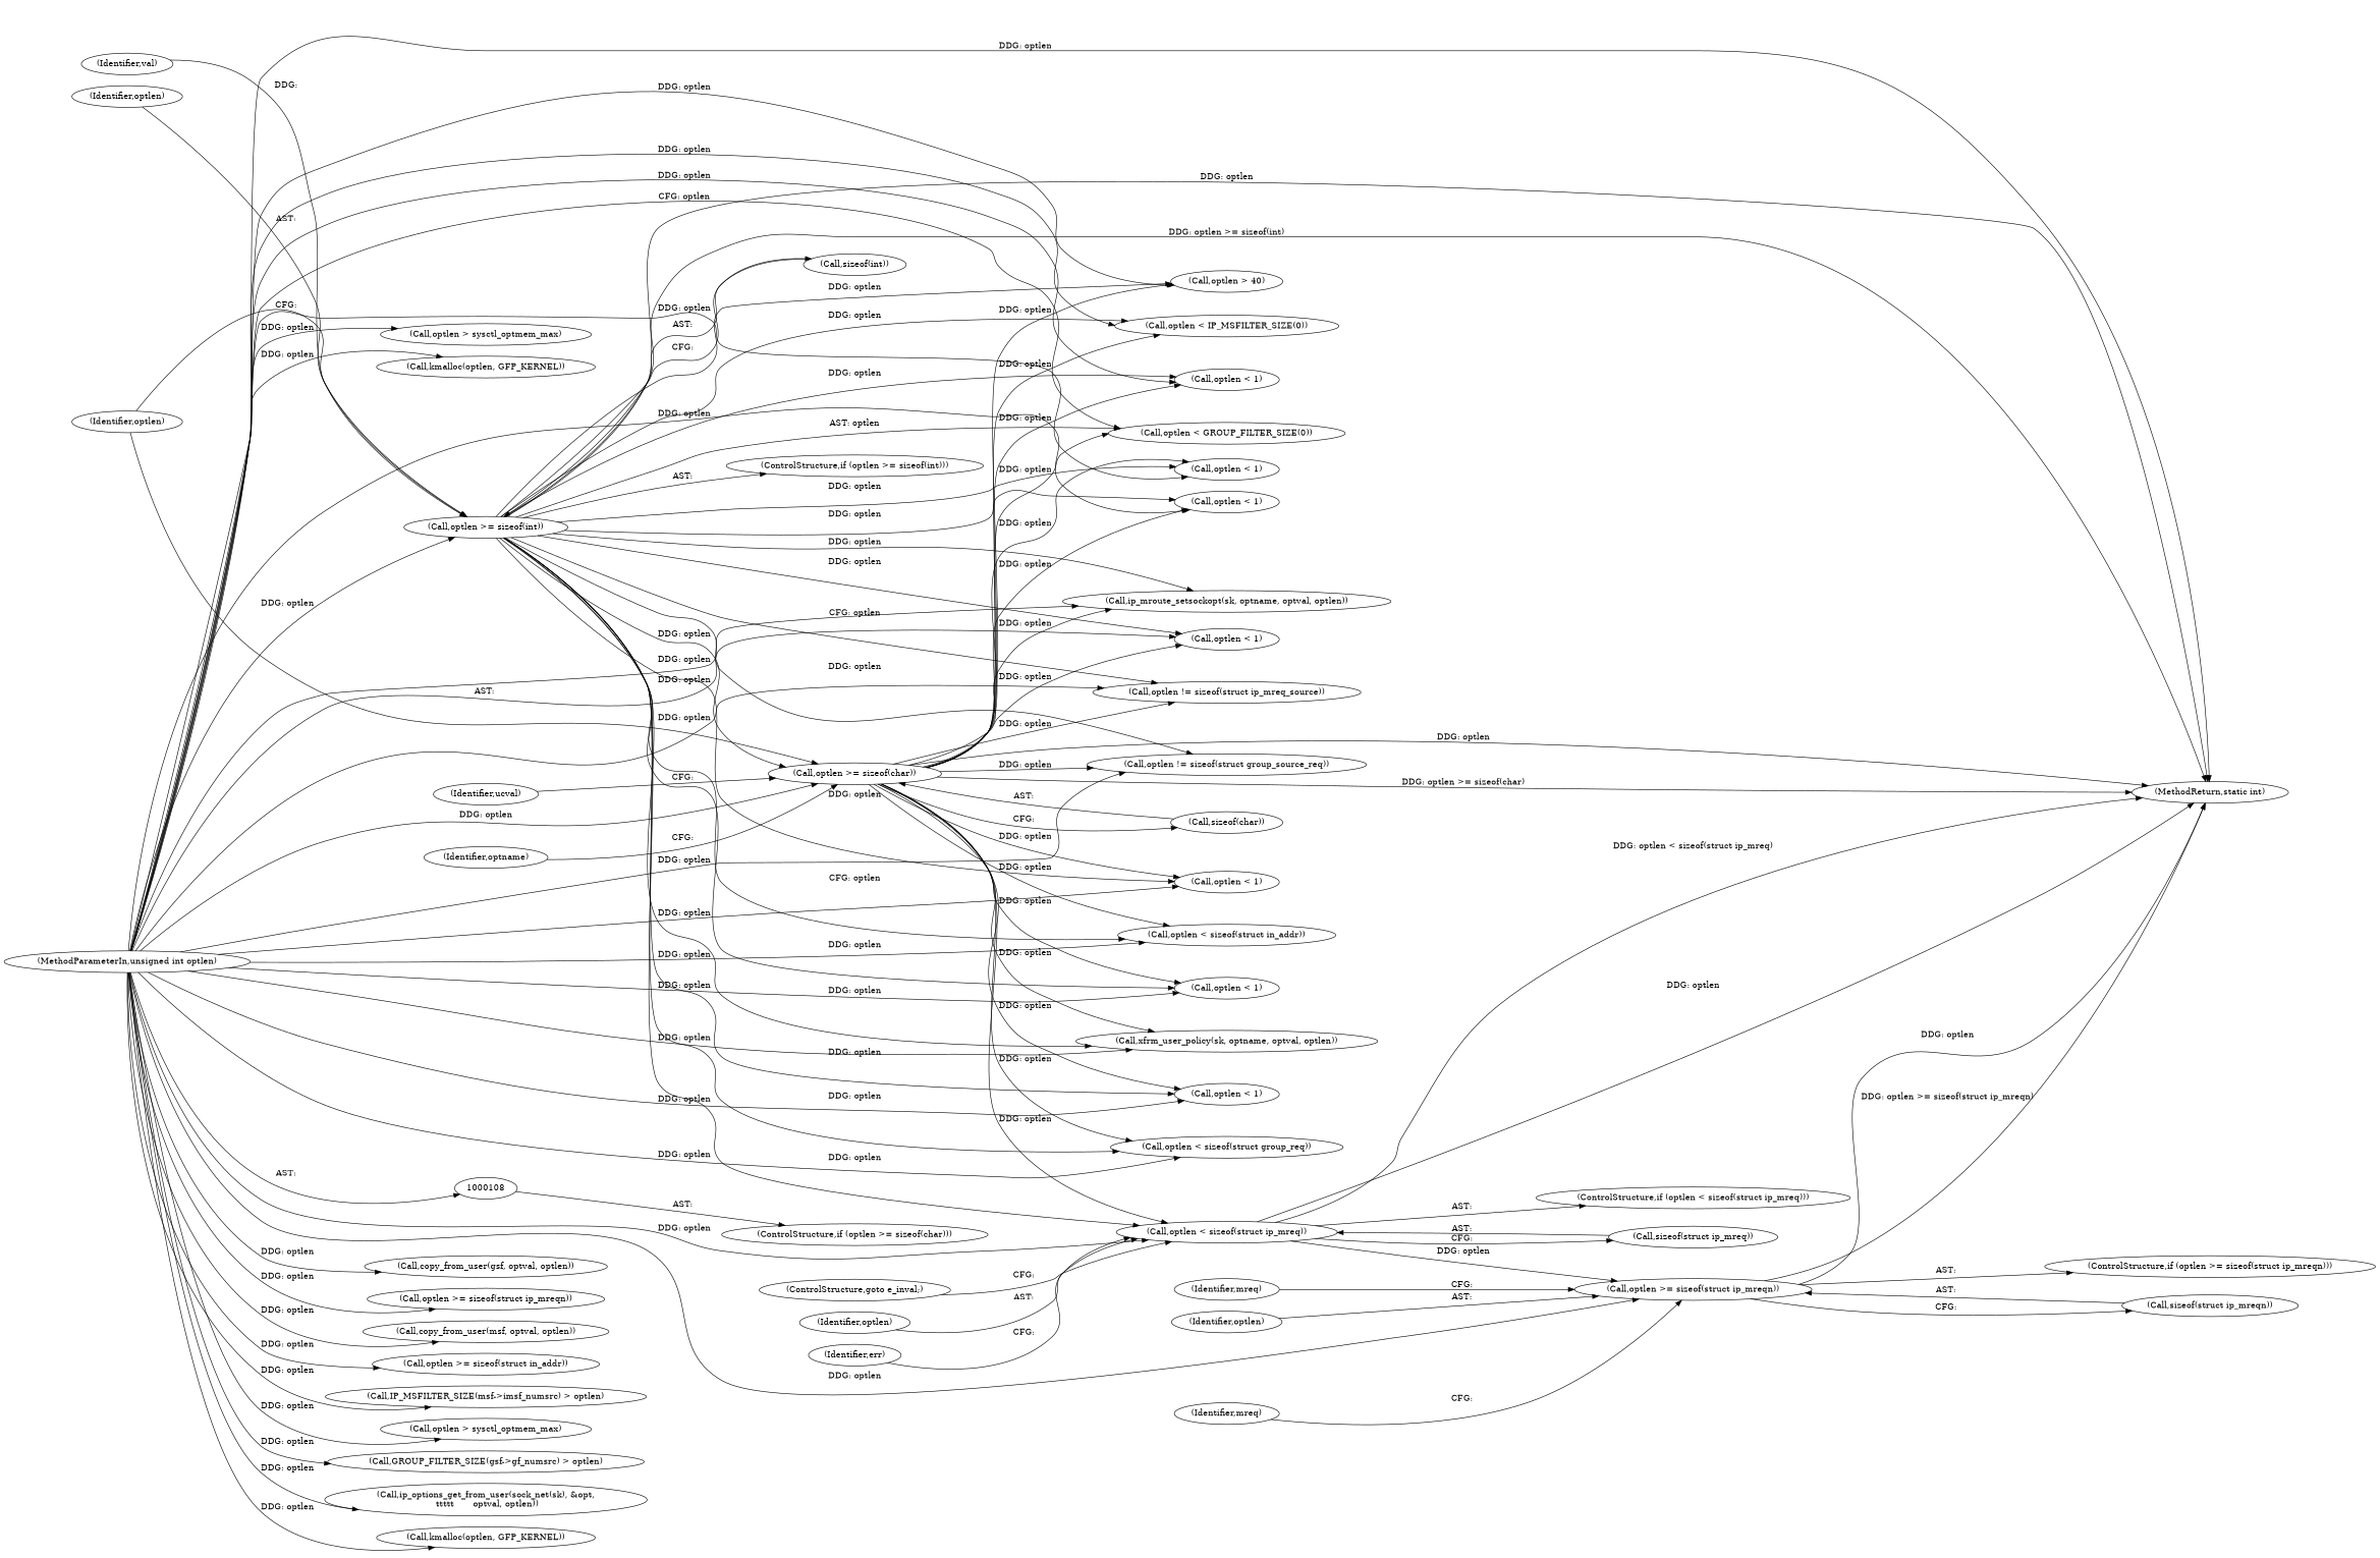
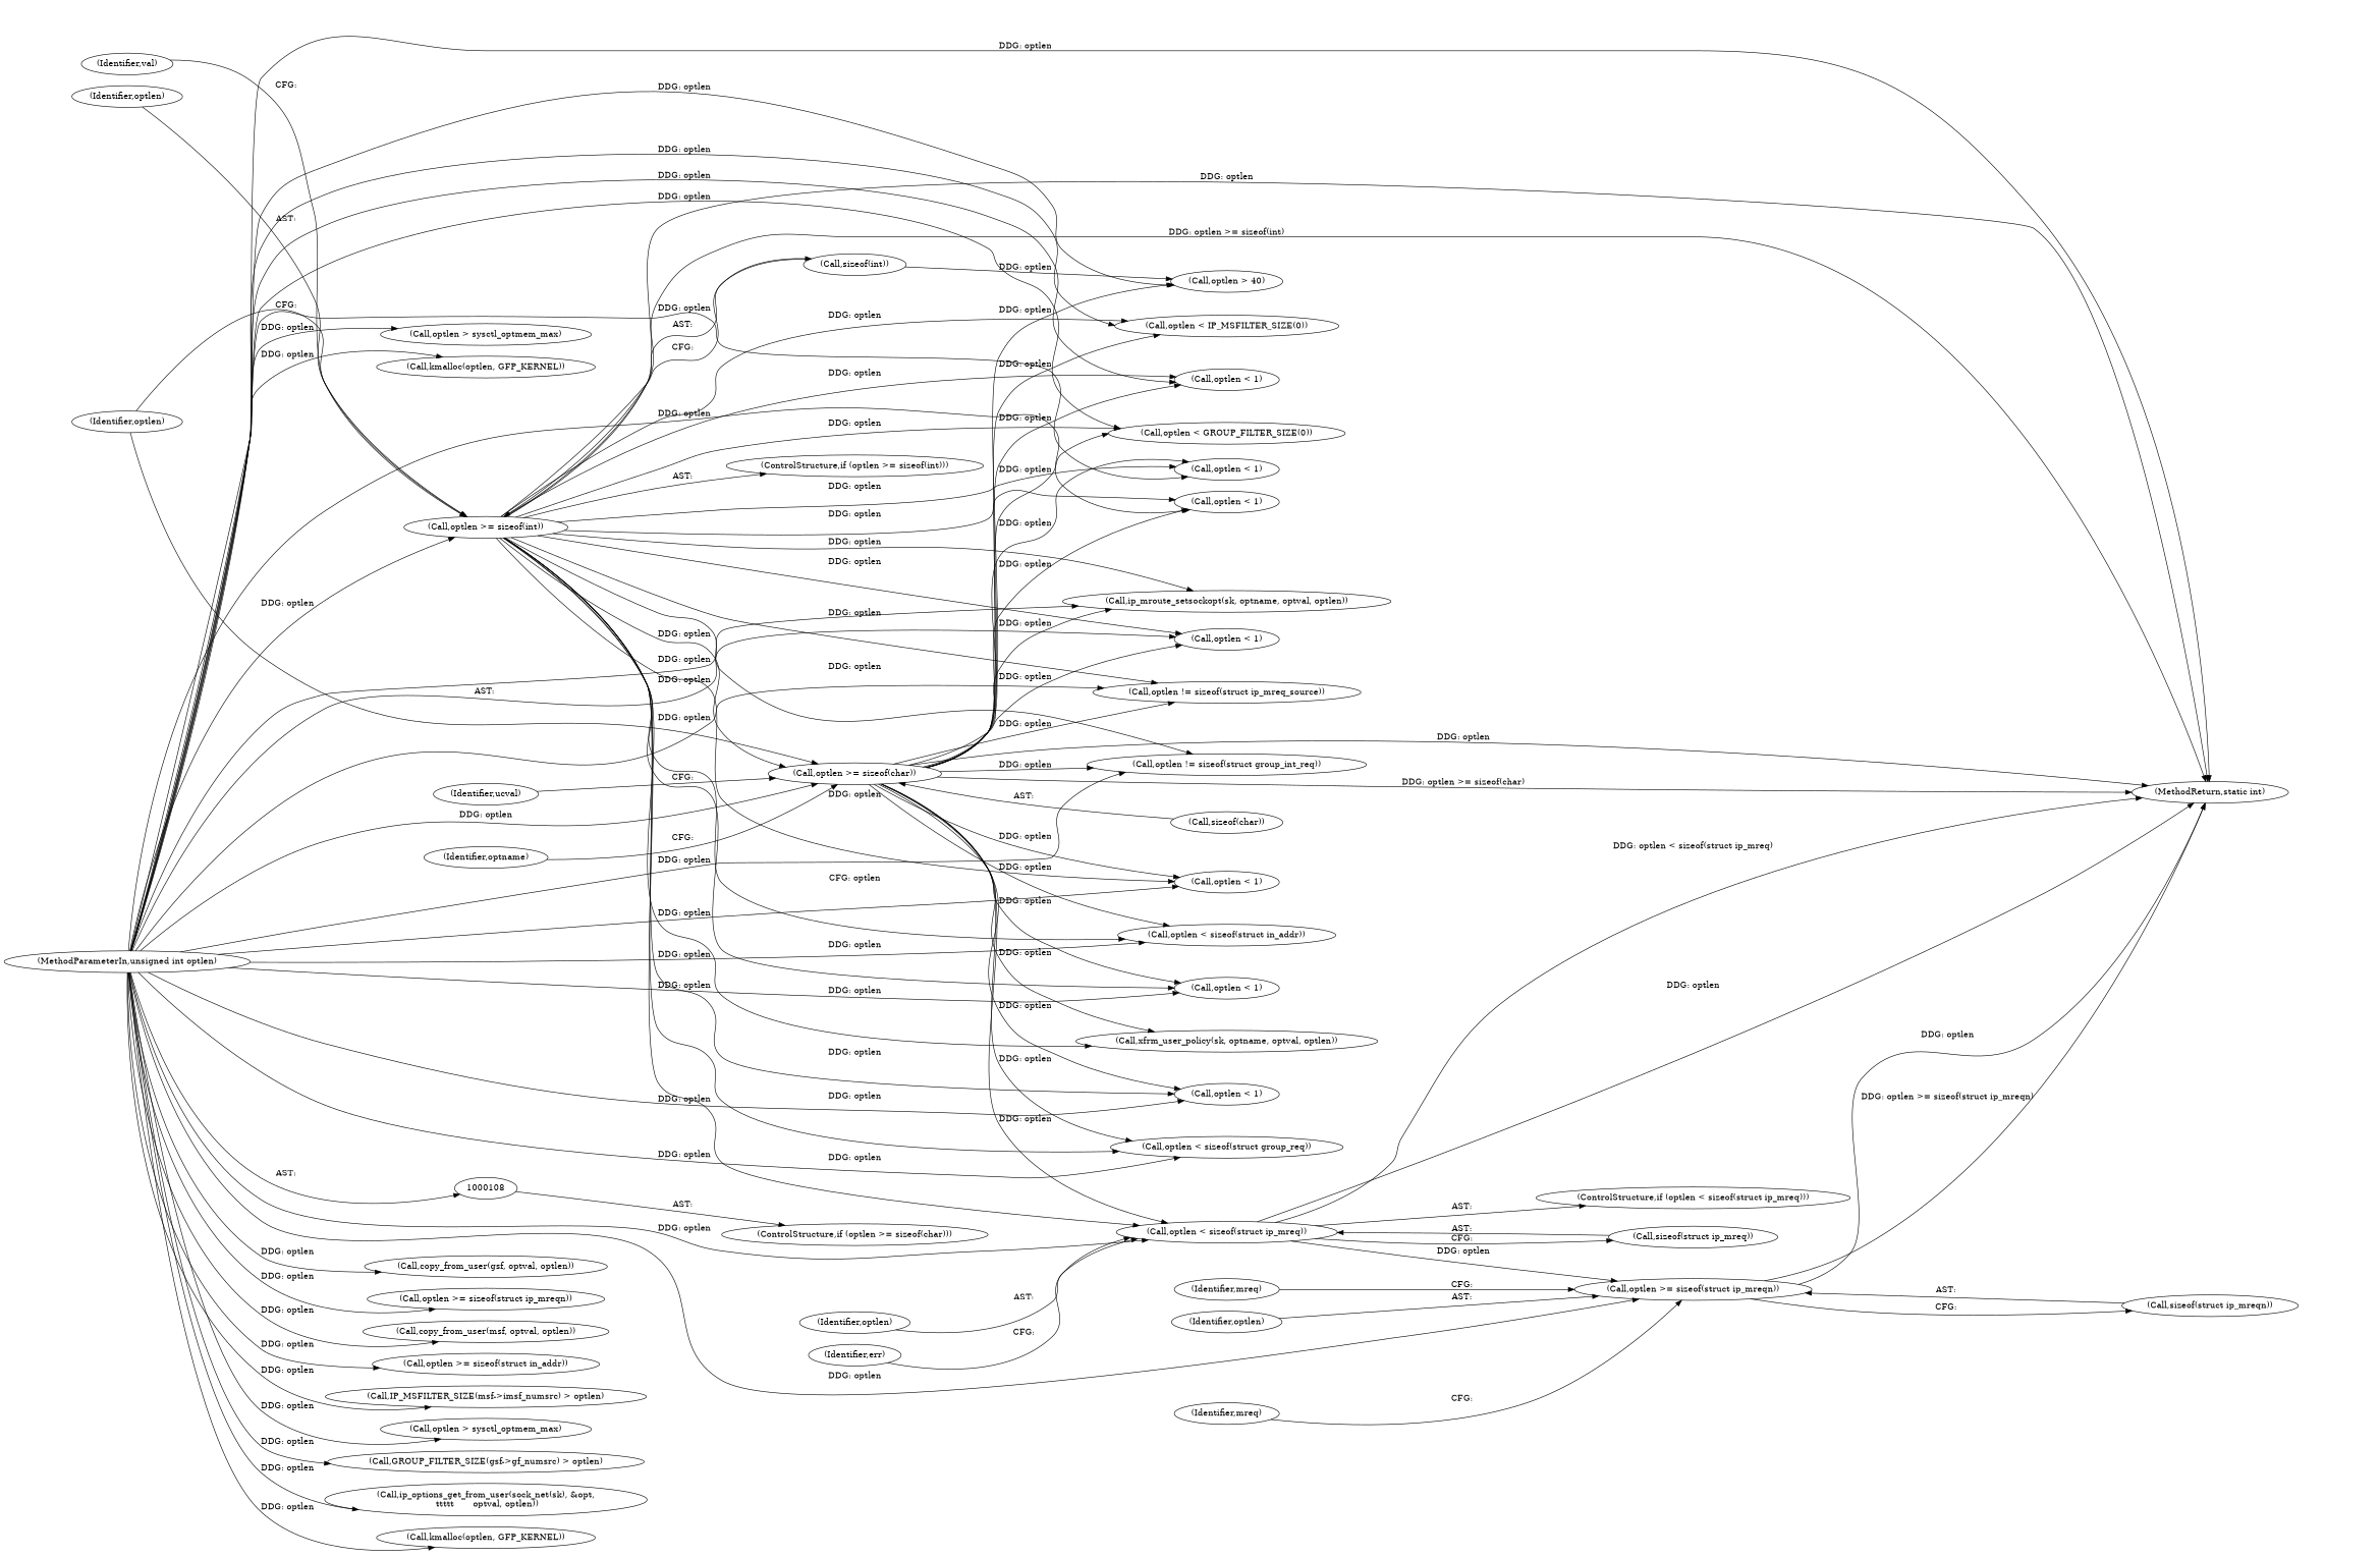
  digraph {
    rankdir=LR
    n1 [label="(Call,optlen < sizeof(struct ip_mreq))"]
    n2 [label="(Call,optlen >= sizeof(struct ip_mreqn))"]
    n3 [label="(MethodReturn,static int)"]
    n4 [label="(ControlStructure,if (optlen < sizeof(struct ip_mreq)))"]
    n5 [label="(Call,sizeof(struct ip_mreq))"]
    n6 [label="(Call,sizeof(struct ip_mreqn))"]
-   n7 [label="(ControlStructure,if (optlen >= sizeof(struct ip_mreqn)))"]
    n8 [label="(Call,optlen >= sizeof(char))"]
    n9 [label="(Call,optlen < 1)"]
    n10 [label="(Call,optlen < GROUP_FILTER_SIZE(0))"]
    n11 [label="(Call,optlen < 1)"]
    n12 [label="(Call,ip_mroute_setsockopt(sk, optname, optval, optlen))"]
    n13 [label="(Call,optlen < 1)"]
    n14 [label="(Call,optlen > 40)"]
    n15 [label="(Call,optlen < 1)"]
    n16 [label="(Call,optlen < sizeof(struct in_addr))"]
    n17 [label="(Call,optlen < 1)"]
    n18 [label="(Call,optlen != sizeof(struct ip_mreq_source))"]
    n19 [label="(Call,sizeof(char))"]
-   n20 [label="(Call,optlen != sizeof(struct group_source_req))"]
+   n20 [label="(Call,optlen != sizeof(struct group_int_req))"]
    n21 [label="(Call,xfrm_user_policy(sk, optname, optval, optlen))"]
    n22 [label="(Call,optlen < 1)"]
    n23 [label="(Call,optlen < sizeof(struct group_req))"]
    n24 [label="(Call,optlen < IP_MSFILTER_SIZE(0))"]
    n25 [label="(Call,optlen < 1)"]
    n26 [label="(ControlStructure,if (optlen >= sizeof(char)))"]
    n27 [label="(Call,optlen >= sizeof(int))"]
    n28 [label="(ControlStructure,if (optlen >= sizeof(int)))"]
    n29 [label="(Call,sizeof(int))"]
    n30 [label="(MethodParameterIn,unsigned int optlen)"]
    n31 [label="(Call,copy_from_user(gsf, optval, optlen))"]
    n32 [label="(Call,optlen >= sizeof(struct ip_mreqn))"]
    n33 [label="(Call,copy_from_user(msf, optval, optlen))"]
    n34 [label="(Call,optlen >= sizeof(struct in_addr))"]
    n35 [label="(Call,IP_MSFILTER_SIZE(msf->imsf_numsrc) > optlen)"]
    n36 [label="(Call,optlen > sysctl_optmem_max)"]
    n37 [label="(Call,GROUP_FILTER_SIZE(gsf->gf_numsrc) > optlen)"]
    n38 [label="(Call,ip_options_get_from_user(sock_net(sk), &opt,\n \t\t\t\t\t       optval, optlen))"]
    n39 [label="(Call,kmalloc(optlen, GFP_KERNEL))"]
    n40 [label="(Call,optlen > sysctl_optmem_max)"]
    n41 [label="(Call,kmalloc(optlen, GFP_KERNEL))"]
    1000108
    n43 [label="(Identifier,optname)"]
    n44 [label="(Identifier,val)"]
    n45 [label="(Identifier,optlen)"]
    n46 [label="(Identifier,ucval)"]
    n47 [label="(Identifier,optlen)"]
    n48 [label="(Identifier,optlen)"]
    n49 [label="(Identifier,err)"]
    n50 [label="(Identifier,mreq)"]
    n51 [label="(Identifier,optlen)"]
-   n52 [label="(ControlStructure,goto e_inval;)"]
    n53 [label="(Identifier,mreq)"]
    n1 -> n2 [label="DDG: optlen"]
    n1 -> n3 [label="DDG: optlen"]
    n1 -> n3 [label="DDG: optlen < sizeof(struct ip_mreq)"]
    n1 -> n4 [label="AST: "]
    n1 -> n5 [label="CFG: "]
    n2 -> n3 [label="DDG: optlen"]
    n2 -> n3 [label="DDG: optlen >= sizeof(struct ip_mreqn)"]
    n2 -> n6 [label="CFG: "]
-   n2 -> n7 [label="AST: "]
    n5 -> n1 [label="AST: "]
    n6 -> n2 [label="AST: "]
    n8 -> n1 [label="DDG: optlen"]
    n8 -> n3 [label="DDG: optlen >= sizeof(char)"]
    n8 -> n3 [label="DDG: optlen"]
    n8 -> n9 [label="DDG: optlen"]
    n8 -> n10 [label="DDG: optlen"]
    n8 -> n11 [label="DDG: optlen"]
    n8 -> n12 [label="DDG: optlen"]
    n8 -> n13 [label="DDG: optlen"]
    n8 -> n14 [label="DDG: optlen"]
    n8 -> n15 [label="DDG: optlen"]
    n8 -> n16 [label="DDG: optlen"]
    n8 -> n17 [label="DDG: optlen"]
    n8 -> n18 [label="DDG: optlen"]
-   n8 -> n19 [label="CFG: "]
    n8 -> n20 [label="DDG: optlen"]
    n8 -> n21 [label="DDG: optlen"]
    n8 -> n22 [label="DDG: optlen"]
    n8 -> n23 [label="DDG: optlen"]
    n8 -> n24 [label="DDG: optlen"]
    n8 -> n25 [label="DDG: optlen"]
    n19 -> n8 [label="AST: "]
    n27 -> n1 [label="DDG: optlen"]
    n27 -> n3 [label="DDG: optlen"]
    n27 -> n3 [label="DDG: optlen >= sizeof(int)"]
    n27 -> n8 [label="DDG: optlen"]
    n27 -> n9 [label="DDG: optlen"]
-   n27 -> n10 [label="AST: optlen"]
+   n27 -> n10 [label="DDG: optlen"]
    n27 -> n11 [label="DDG: optlen"]
    n27 -> n12 [label="DDG: optlen"]
    n27 -> n13 [label="DDG: optlen"]
-   n27 -> n14 [label="DDG: optlen"]
+   n29 -> n14 [label="DDG: optlen"]
    n27 -> n15 [label="DDG: optlen"]
    n27 -> n16 [label="CFG: optlen"]
    n27 -> n17 [label="DDG: optlen"]
-   n27 -> n18 [label="CFG: optlen"]
+   n27 -> n18 [label="DDG: optlen"]
    n27 -> n20 [label="DDG: optlen"]
    n27 -> n21 [label="DDG: optlen"]
    n27 -> n22 [label="DDG: optlen"]
    n27 -> n23 [label="DDG: optlen"]
    n27 -> n24 [label="DDG: optlen"]
    n27 -> n25 [label="DDG: optlen"]
    n27 -> n28 [label="AST: "]
    n27 -> n29 [label="CFG: "]
    n29 -> n27 [label="AST: "]
    n30 -> n1 [label="DDG: optlen"]
    n30 -> n2 [label="DDG: optlen"]
    n30 -> n3 [label="DDG: optlen"]
    n30 -> n8 [label="DDG: optlen"]
    n30 -> n9 [label="DDG: optlen"]
-   n30 -> n10 [label="CFG: optlen"]
+   n30 -> n10 [label="DDG: optlen"]
    n30 -> n11 [label="DDG: optlen"]
    n30 -> n12 [label="DDG: optlen"]
    n30 -> n13 [label="DDG: optlen"]
    n30 -> n14 [label="DDG: optlen"]
    n30 -> n15 [label="DDG: optlen"]
    n30 -> n16 [label="DDG: optlen"]
    n30 -> n17 [label="DDG: optlen"]
    n30 -> n18 [label="DDG: optlen"]
    n30 -> n20 [label="DDG: optlen"]
-   n30 -> n21 [label="DDG: optlen"]
    n30 -> n22 [label="DDG: optlen"]
    n30 -> n23 [label="DDG: optlen"]
    n30 -> n24 [label="DDG: optlen"]
    n30 -> n25 [label="DDG: optlen"]
    n30 -> n27 [label="DDG: optlen"]
    n30 -> n31 [label="DDG: optlen"]
    n30 -> n32 [label="DDG: optlen"]
    n30 -> n33 [label="DDG: optlen"]
    n30 -> n34 [label="DDG: optlen"]
    n30 -> n35 [label="DDG: optlen"]
    n30 -> n36 [label="DDG: optlen"]
    n30 -> n37 [label="DDG: optlen"]
    n30 -> n38 [label="DDG: optlen"]
    n30 -> n39 [label="DDG: optlen"]
    n30 -> n40 [label="DDG: optlen"]
    n30 -> n41 [label="DDG: optlen"]
    n30 -> 1000108 [label="AST: "]
    1000108 -> n26 [label="AST: "]
    n43 -> n8 [label="CFG: "]
-   n44 -> n27 [label="DDG: "]
+   n44 -> n27 [label="CFG: "]
    n45 -> n2 [label="AST: "]
    n46 -> n8 [label="CFG: "]
    n47 -> n8 [label="AST: "]
    n47 -> n27 [label="CFG: "]
    n48 -> n1 [label="AST: "]
    n49 -> n1 [label="CFG: "]
    n50 -> n2 [label="CFG: "]
    n51 -> n27 [label="AST: "]
-   n52 -> n1 [label="CFG: "]
    n53 -> n2 [label="CFG: "]
  }
